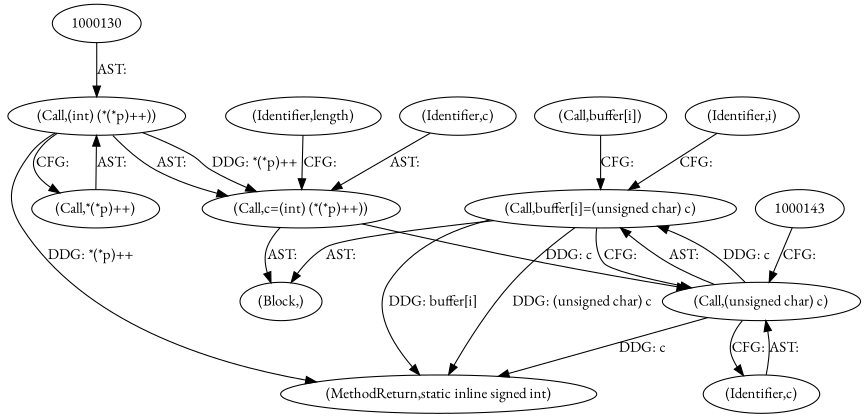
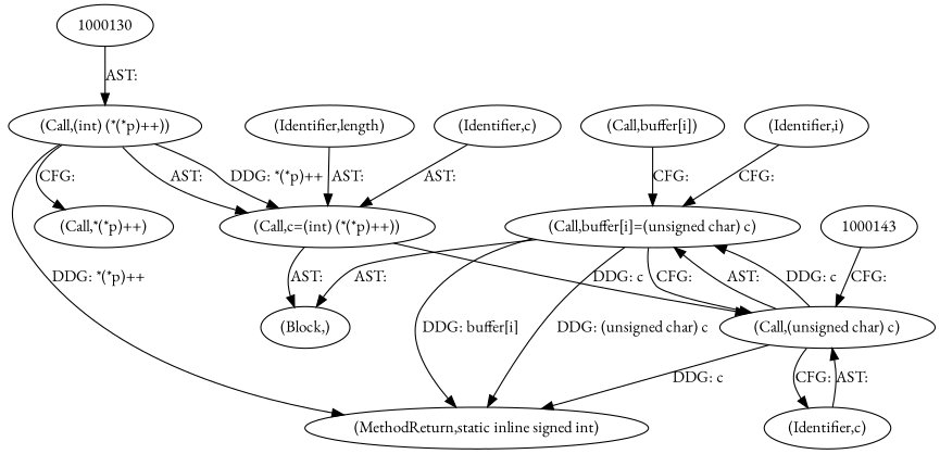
  digraph {
    fontname="EB Garamond"
    node [fontname="EB Garamond"]
    edge [fontname="EB Garamond"]
    n1 [label="(Call,buffer[i]=(unsigned char) c)"]
    n2 [label="(Call,(unsigned char) c)"]
    n3 [label="(MethodReturn,static inline signed int)"]
    n4 [label="(Block,)"]
    n5 [label="(Identifier,c)"]
    n6 [label="(Call,c=(int) (*(*p)++))"]
    n7 [label="(Call,(int) (*(*p)++))"]
    n8 [label="(Call,*(*p)++)"]
    n9 [label="(Identifier,i)"]
    n10 [label="(Call,buffer[i])"]
    n11 [label="(Identifier,c)"]
    n12 [label="(Identifier,length)"]
    1000143
    1000130
    n1 -> n2 [label="CFG: "]
    n1 -> n3 [label="DDG: (unsigned char) c"]
    n1 -> n3 [label="DDG: buffer[i]"]
    n1 -> n4 [label="AST: "]
    n2 -> n1 [label="AST: "]
    n2 -> n1 [label="DDG: c"]
    n2 -> n3 [label="DDG: c"]
    n2 -> n5 [label="CFG: "]
    n5 -> n2 [label="AST: "]
    n6 -> n2 [label="DDG: c"]
    n6 -> n4 [label="AST: "]
    n7 -> n3 [label="DDG: *(*p)++"]
    n7 -> n6 [label="AST: "]
    n7 -> n6 [label="DDG: *(*p)++"]
    n7 -> n8 [label="CFG: "]
-   n8 -> n7 [label="AST: "]
    n9 -> n1 [label="CFG: "]
    n10 -> n1 [label="CFG: "]
    n11 -> n6 [label="AST: "]
-   n12 -> n6 [label="CFG: "]
+   n12 -> n6 [label="AST: "]
    1000143 -> n2 [label="CFG: "]
    1000130 -> n7 [label="AST: "]
  }
